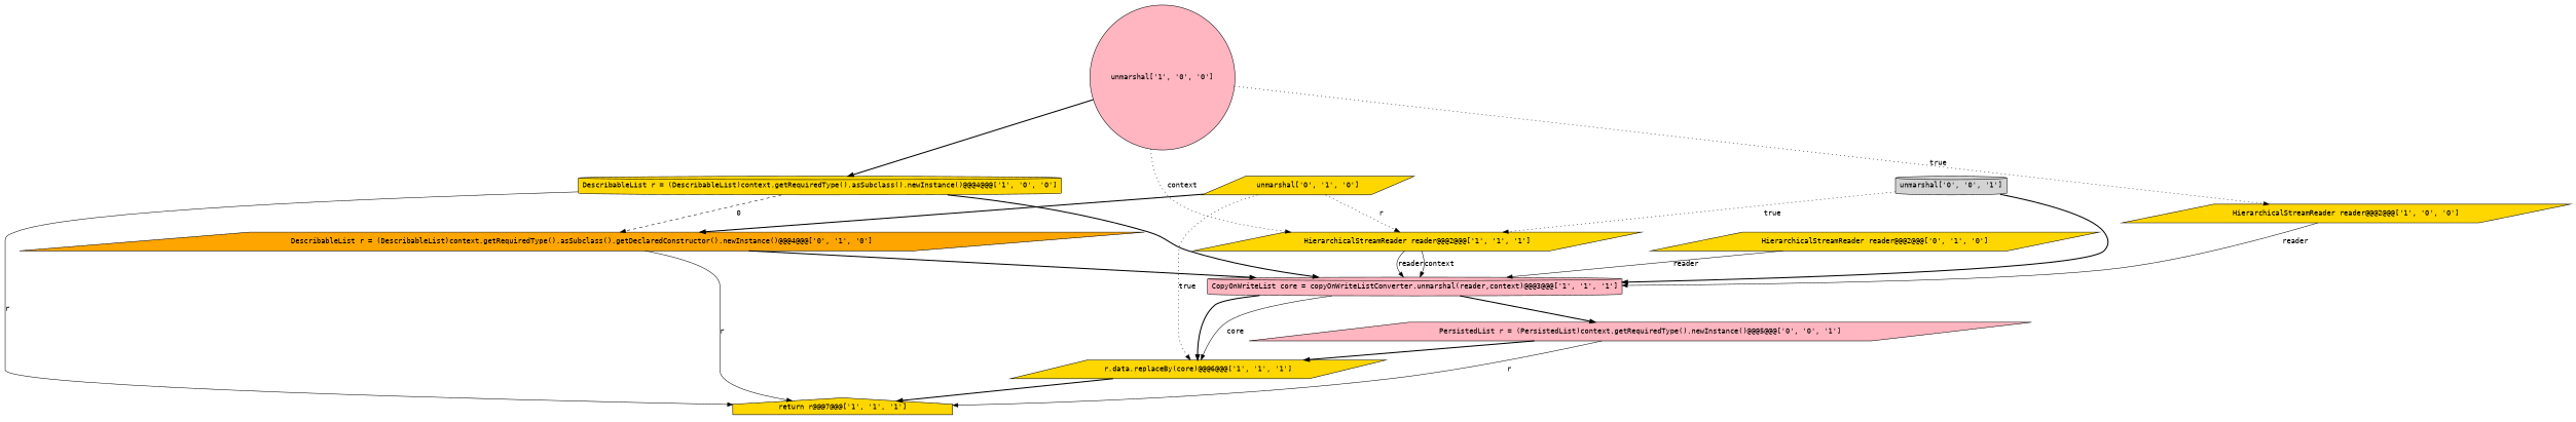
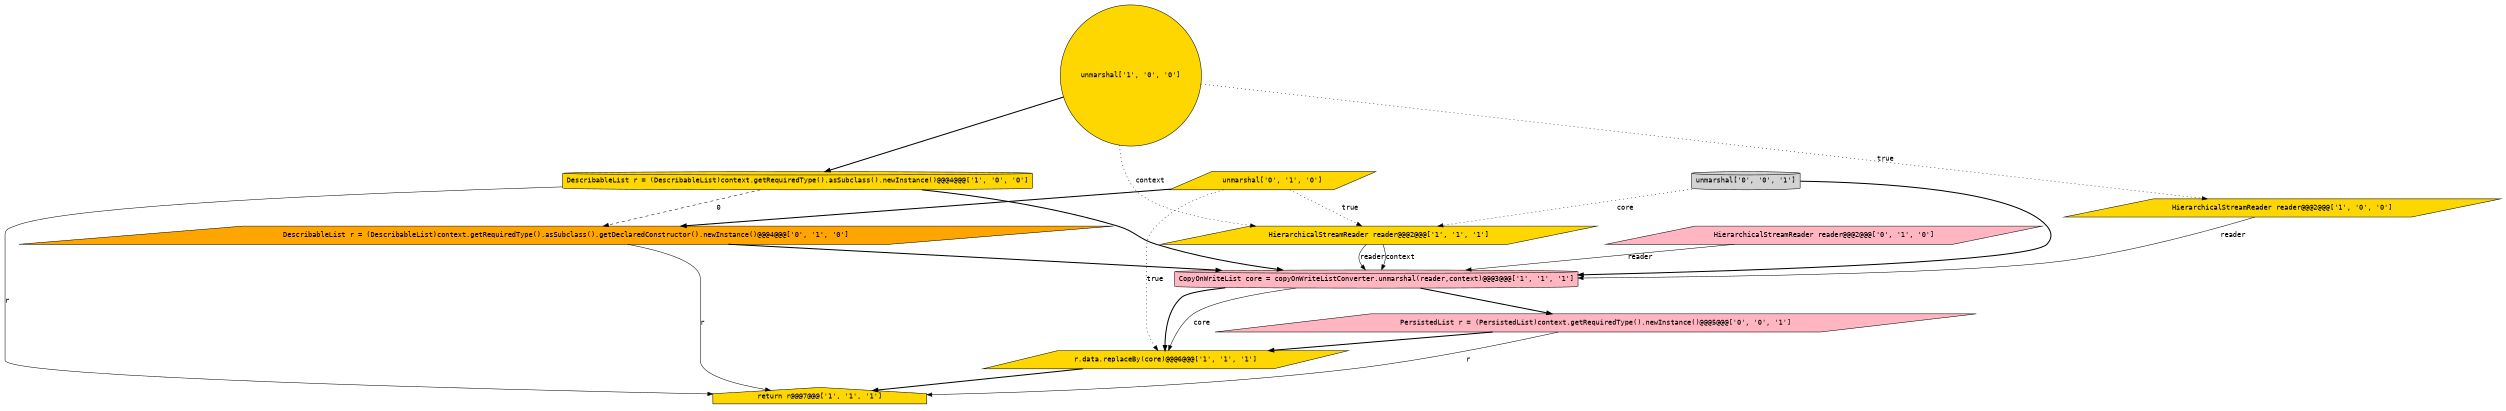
  digraph {
    fontname="DejaVu Sans Mono"
    node [fillcolor=gold fontname="DejaVu Sans Mono" shape=parallelogram style=filled]
    edge [fontname="DejaVu Sans Mono" style=bold]
-   n1 [fillcolor=lightpink label="unmarshal['1', '0', '0']" shape=circle]
+   n1 [label="unmarshal['1', '0', '0']" shape=circle]
    n2 [label="DescribableList r = (DescribableList)context.getRequiredType().asSubclass().newInstance()@@@4@@@['1', '0', '0']" shape=cylinder]
    n3 [label="HierarchicalStreamReader reader@@@2@@@['1', '1', '1']"]
    n4 [label="HierarchicalStreamReader reader@@@2@@@['1', '0', '0']"]
    n5 [fillcolor=lightpink label="CopyOnWriteList core = copyOnWriteListConverter.unmarshal(reader,context)@@@3@@@['1', '1', '1']" shape=cylinder]
    n6 [fillcolor=orange label="DescribableList r = (DescribableList)context.getRequiredType().asSubclass().getDeclaredConstructor().newInstance()@@@4@@@['0', '1', '0']"]
    n7 [label="return r@@@7@@@['1', '1', '1']" shape=house]
    n8 [label="r.data.replaceBy(core)@@@6@@@['1', '1', '1']"]
    n9 [fillcolor=lightpink label="PersistedList r = (PersistedList)context.getRequiredType().newInstance()@@@5@@@['0', '0', '1']"]
-   n10 [label="HierarchicalStreamReader reader@@@2@@@['0', '1', '0']"]
+   n10 [fillcolor=lightpink label="HierarchicalStreamReader reader@@@2@@@['0', '1', '0']"]
    n11 [label="unmarshal['0', '1', '0']"]
    n12 [fillcolor=lightgrey label="unmarshal['0', '0', '1']" shape=cylinder]
    n1 -> n2
    n1 -> n3 [label=context style=dotted]
    n1 -> n4 [label=true style=dotted]
    n2 -> n5
    n2 -> n6 [label=0 style=dashed]
    n2 -> n7 [label=r style=solid]
    n3 -> n5 [label=reader style=solid]
    n3 -> n5 [label=context style=solid]
    n4 -> n5 [label=reader style=solid]
    n5 -> n8
    n5 -> n8 [label=core style=solid]
    n5 -> n9
    n6 -> n5
    n6 -> n7 [label=r style=solid]
    n8 -> n7
    n9 -> n7 [label=r style=solid]
    n9 -> n8
    n10 -> n5 [label=reader style=solid]
-   n11 -> n3 [label=r style=dotted]
+   n11 -> n3 [label=true style=dotted]
    n11 -> n6
    n11 -> n8 [label=true style=dotted]
-   n12 -> n3 [label=true style=dotted]
+   n12 -> n3 [label=core style=dotted]
    n12 -> n5
  }
